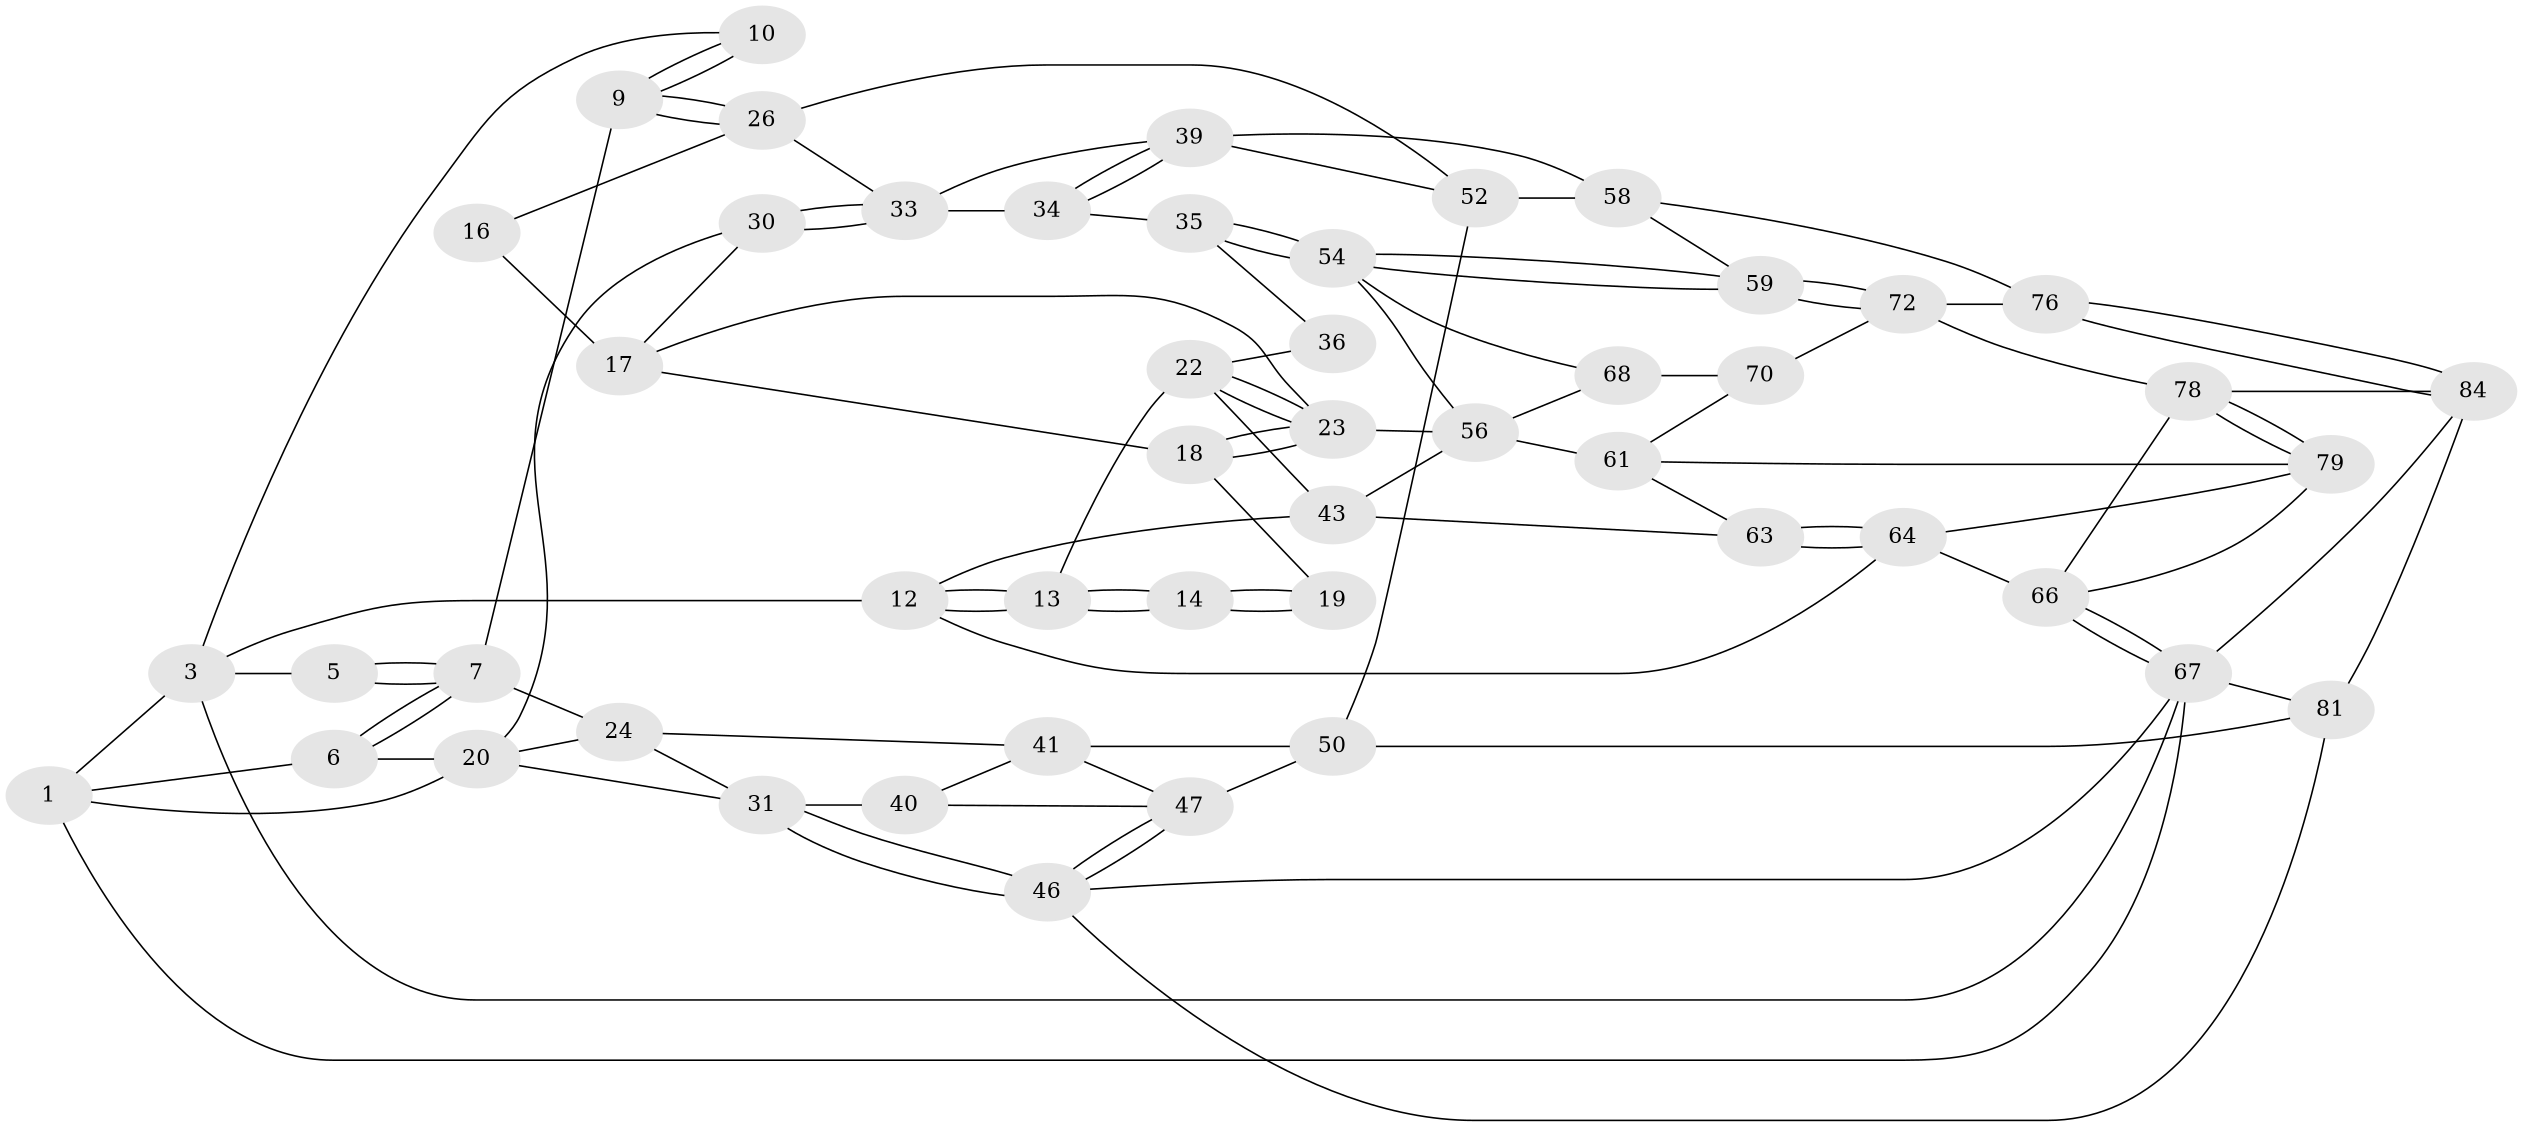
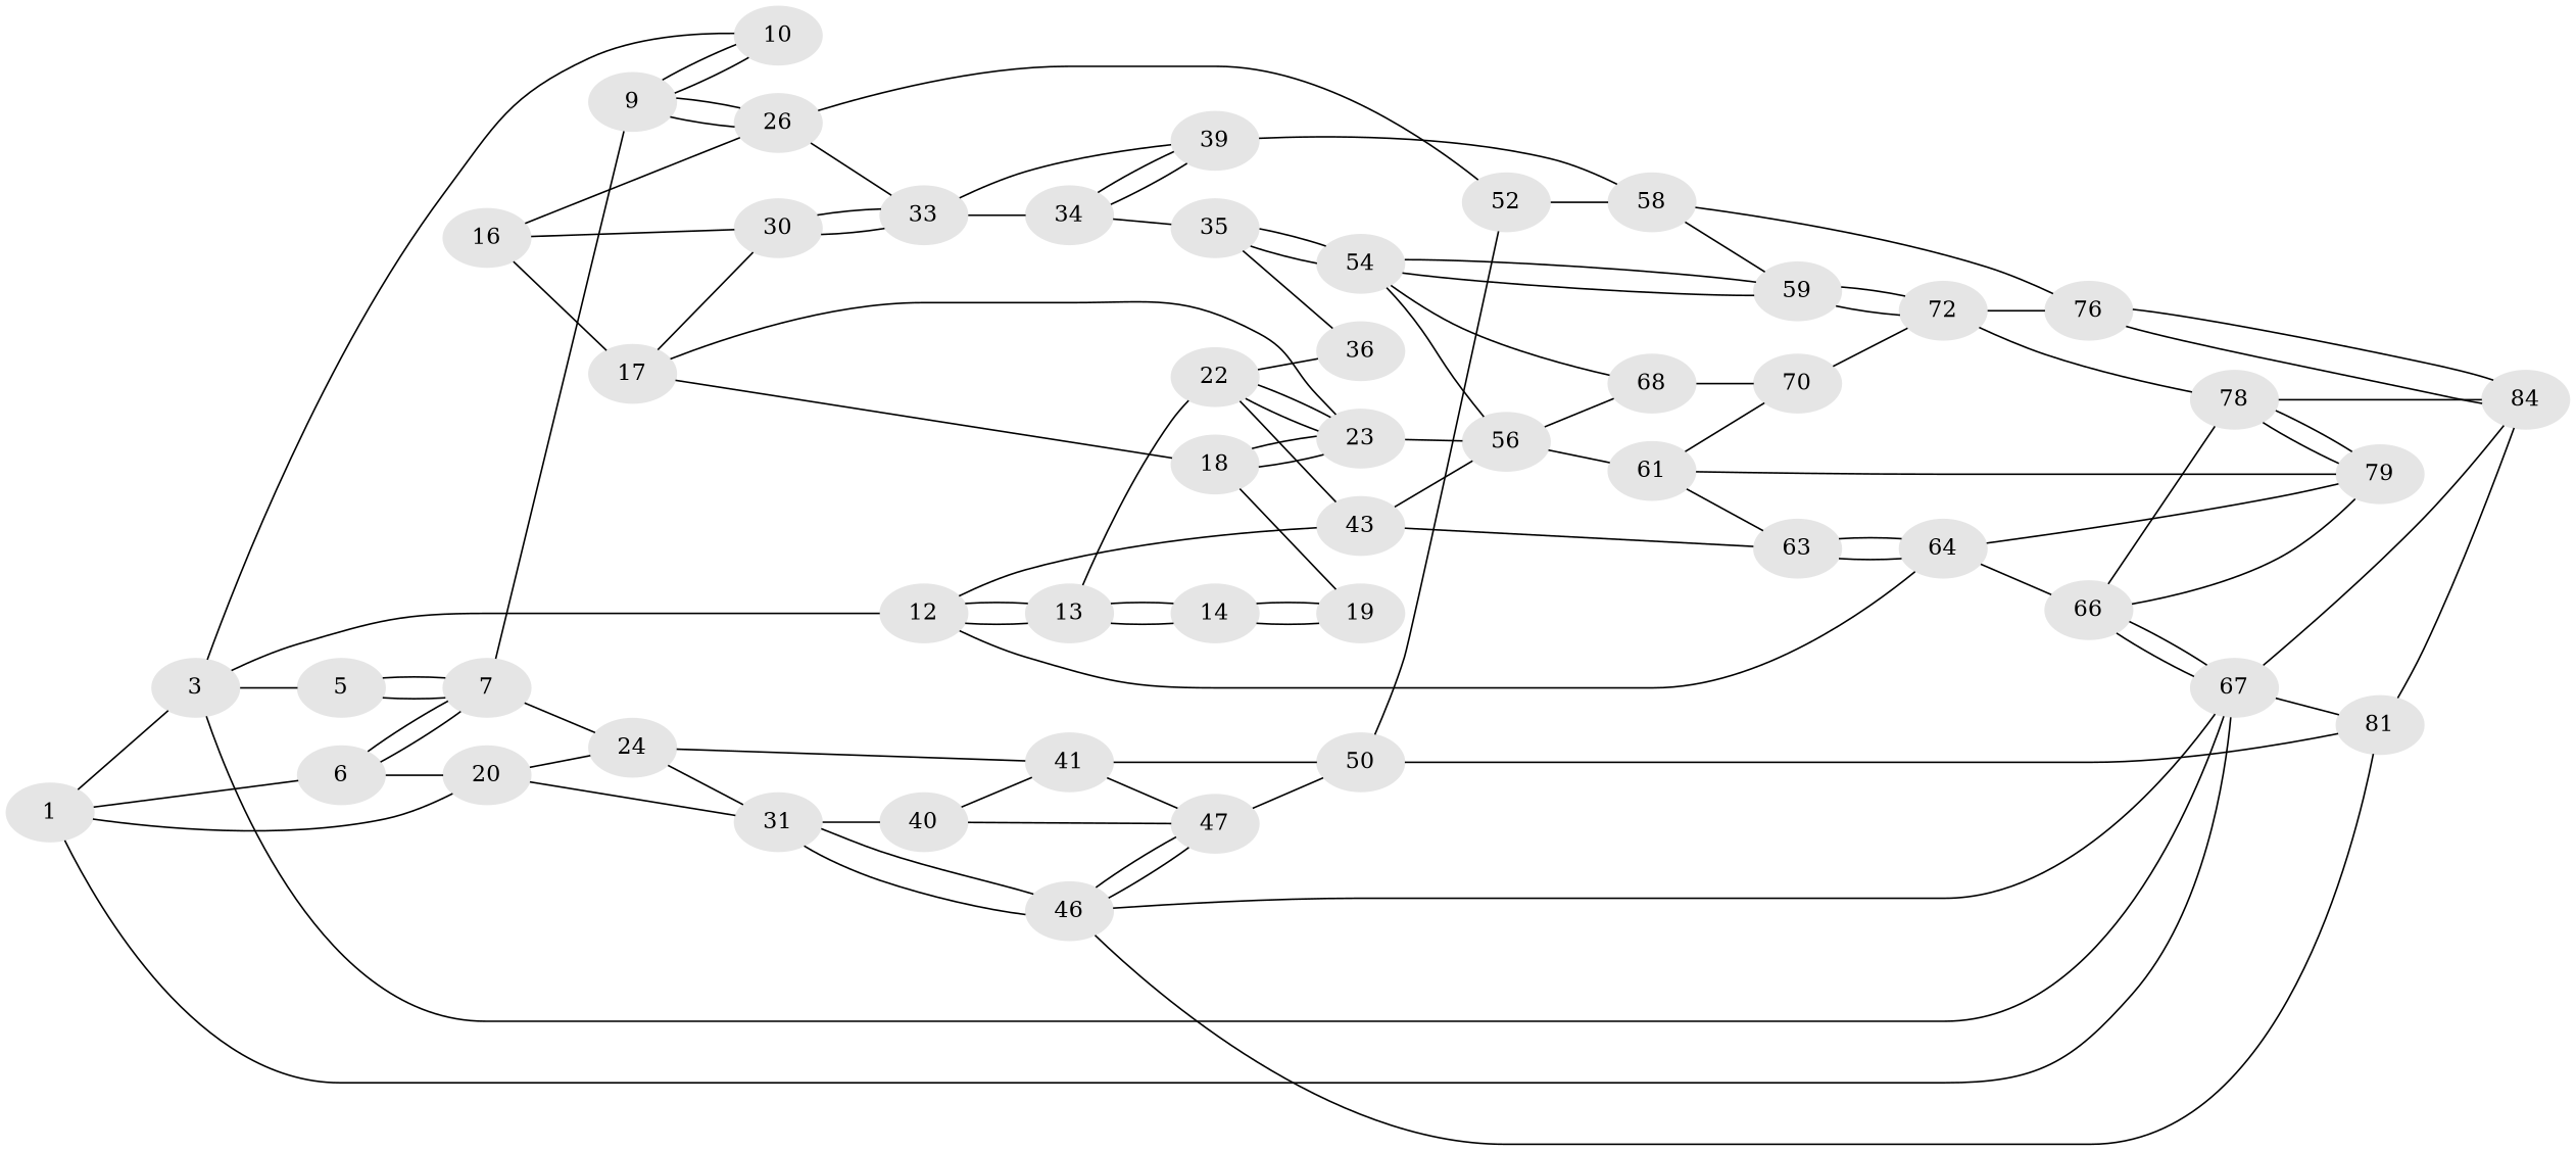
  graph {
    rankdir=LR
    node [color=gray90 style=filled]
    1 [super="+2"]
    3 [super="+4"]
    6
    20 [super="+21"]
    67 [super="+73"]
    5
    10 [super="+11"]
    12 [super="+45"]
    7 [super="+8"]
    24 [super="+25"]
    31 [super="+32"]
    81 [super="+86"]
    84 [super="+85"]
    13
    43 [super="+44"]
    64 [super="+65"]
    9
    26 [super="+37"]
    41 [super="+49"]
    33 [super="+38"]
    52 [super="+53"]
    16 [super="+27"]
    17 [super="+28"]
    30
    14 [super="+15"]
    22 [super="+42"]
    56 [super="+60"]
    63
    79 [super="+80"]
    66 [super="+83"]
    19
    23 [super="+29"]
    36
    18
    40
    46 [super="+74"]
    47 [super="+48"]
    50 [super="+51"]
    34
    39 [super="+57"]
    58 [super="+75"]
    35
    54 [super="+55"]
    59
    68 [super="+69"]
    76
    61 [super="+62"]
    72 [super="+77"]
    70 [super="+71"]
    78 [super="+82"]
    1 -- 3
    1 -- 6
    1 -- 20
    1 -- 67
    3 -- 67
    3 -- 5
    3 -- 10
    3 -- 12
    6 -- 20
    6 -- 7
    6 -- 7
    20 -- 24
    20 -- 31
    67 -- 81
    67 -- 84
    5 -- 7
    5 -- 7
    12 -- 13
    12 -- 13
    12 -- 43
    12 -- 64
    7 -- 24
    7 -- 9
    24 -- 31
    24 -- 41
    31 -- 40
    31 -- 46
    31 -- 46
    81 -- 84
    13 -- 14
    13 -- 14
    13 -- 22
    43 -- 56
    43 -- 63
    64 -- 79
    64 -- 66
    9 -- 10
    9 -- 10
    9 -- 26
    9 -- 26
    26 -- 33
    26 -- 52
    41 -- 47
    41 -- 50
    33 -- 34
    33 -- 39
    52 -- 58
    16 -- 26
    16 -- 17
-   20 -- 30
+   16 -- 30
    17 -- 30
    17 -- 23
    17 -- 18
    30 -- 33
    30 -- 33
    14 -- 19 [weight=2]
    14 -- 19
    22 -- 43
    22 -- 23
    22 -- 23
    22 -- 36
    56 -- 68
    56 -- 61
    63 -- 64
    63 -- 64
    66 -- 67
    66 -- 67
    66 -- 79
    66 -- 78
    23 -- 56
    18 -- 19
    18 -- 23
    18 -- 23
    40 -- 41
    40 -- 47
    46 -- 67
    46 -- 81
    46 -- 47
    46 -- 47
    47 -- 50
    50 -- 81
    50 -- 52
    34 -- 39
    34 -- 39
    34 -- 35
-   39 -- 52
    39 -- 58
    58 -- 59
    58 -- 76
    35 -- 36
    35 -- 54
    35 -- 54
    54 -- 56
    54 -- 59
    54 -- 59
    54 -- 68
    59 -- 72
    59 -- 72
    68 -- 70 [weight=2]
    76 -- 84
    76 -- 84
    61 -- 63
    61 -- 79
    61 -- 70
    72 -- 76
    72 -- 78
    70 -- 72
    78 -- 84
    78 -- 79
    78 -- 79
  }
